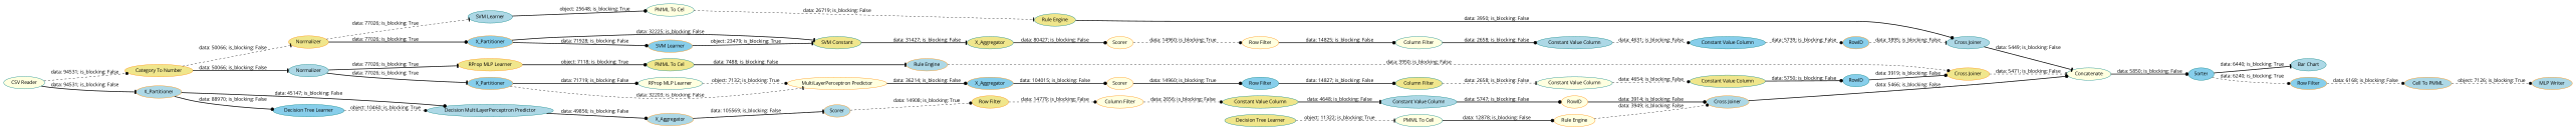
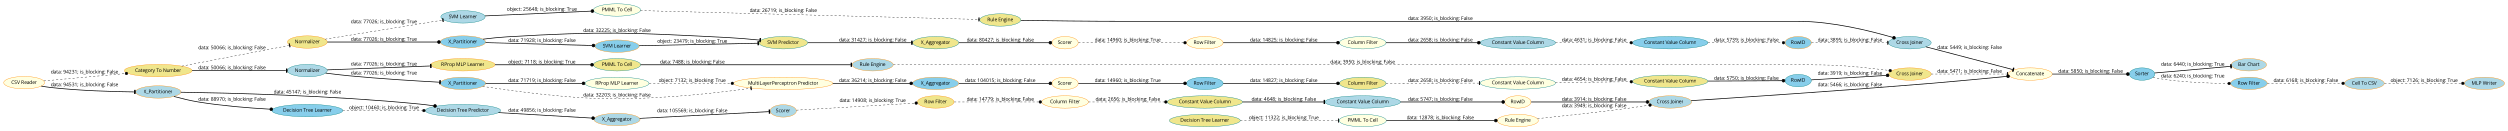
  digraph {
    fontname="Open Sans"
    rankdir=LR
    node [color=teal fillcolor=lightblue fontname="Open Sans" style=filled]
    edge [arrowhead=dot fontname="Open Sans" style=bold]
    n1 [color=darkorange fillcolor=khaki label="RProp MLP Learner"]
    n2 [fillcolor=khaki label="PMML To Cell"]
    n3 [color=darkorange label="Rule Engine"]
-   n4 [fillcolor=khaki label="SVM Constant"]
+   n4 [fillcolor=khaki label="SVM Predictor"]
    n5 [fillcolor=khaki label=X_Aggregator]
    n6 [color=darkorange fillcolor=lightyellow label=Scorer]
    n7 [label="SVM Learner"]
    n8 [fillcolor=lightyellow label="PMML To Cell"]
    n9 [fillcolor=khaki label="Rule Engine"]
    n10 [fillcolor=khaki label="Constant Value Column"]
    n11 [label="Constant Value Column"]
    n12 [color=darkorange fillcolor=lightyellow label=RowID]
    n13 [fillcolor=lightyellow label="Constant Value Column"]
    n14 [fillcolor=khaki label="Constant Value Column"]
    n15 [fillcolor=skyblue label=RowID]
    n16 [color=darkorange label="Cross Joiner"]
-   n17 [fillcolor=lightyellow label=Concatenate]
+   n17 [color=darkorange fillcolor=lightyellow label=Concatenate]
    n18 [fillcolor=lightyellow label="Column Filter"]
    n19 [label="Constant Value Column"]
    n20 [fillcolor=skyblue label="Constant Value Column"]
    n21 [fillcolor=skyblue label=Sorter]
    n22 [color=darkorange fillcolor=skyblue label=X_Partitioner]
    n23 [color=darkorange fillcolor=skyblue label="SVM Learner"]
    n24 [label="Cross Joiner"]
-   n25 [label="Bar Chart"]
+   n25 [color=darkorange label="Bar Chart"]
    n26 [color=darkorange fillcolor=khaki label=Normalizer]
-   n27 [fillcolor=lightyellow label="CSV Reader"]
+   n27 [color=darkorange fillcolor=lightyellow label="CSV Reader"]
    n28 [color=darkorange fillcolor=khaki label="Category To Number"]
    n29 [color=darkorange label=X_Partitioner]
    n30 [label=Normalizer]
-   n31 [label="Decision MultiLayerPerceptron Predictor"]
+   n31 [label="Decision Tree Predictor"]
    n32 [fillcolor=skyblue label="Decision Tree Learner"]
-   n33 [color=darkorange label="Cell To PMML"]
+   n33 [color=darkorange label="Cell To CSV"]
    n34 [color=darkorange label="MLP Writer"]
    n35 [color=darkorange fillcolor=khaki label="Cross Joiner"]
    n36 [color=darkorange fillcolor=lightyellow label="Row Filter"]
    n37 [fillcolor=lightyellow label="PMML To Cell"]
    n38 [color=darkorange fillcolor=lightyellow label="Rule Engine"]
    n39 [fillcolor=skyblue label="Row Filter"]
    n40 [fillcolor=khaki label="Column Filter"]
    n41 [color=darkorange fillcolor=skyblue label=X_Partitioner]
    n42 [color=darkorange fillcolor=skyblue label="Row Filter"]
    n43 [color=darkorange fillcolor=lightyellow label="Column Filter"]
    n44 [fillcolor=lightyellow label="RProp MLP Learner"]
    n45 [color=darkorange fillcolor=lightyellow label="MultiLayerPerceptron Predictor"]
    n46 [color=darkorange fillcolor=skyblue label=X_Aggregator]
    n47 [color=darkorange fillcolor=khaki label="Row Filter"]
    n48 [color=darkorange fillcolor=skyblue label=RowID]
    n49 [color=darkorange label=X_Aggregator]
    n50 [color=darkorange label=Scorer]
    n51 [color=darkorange fillcolor=lightyellow label=Scorer]
    n52 [fillcolor=khaki label="Decision Tree Learner"]
    n1 -> n2 [label="object: 7118; is_blocking: True"]
    n2 -> n3 [arrowhead=tee label="data: 7488; is_blocking: False"]
    n3 -> n35 [label="data: 3950; is_blocking: False" style=dashed]
    n4 -> n5 [arrowhead=tee label="data: 31427; is_blocking: False"]
    n5 -> n6 [label="data: 80427; is_blocking: False"]
    n6 -> n36 [label="data: 14960; is_blocking: True" style=dashed]
    n7 -> n8 [label="object: 25648; is_blocking: True"]
    n8 -> n9 [arrowhead=tee label="data: 26719; is_blocking: False" style=dashed]
    n9 -> n24 [label="data: 3950; is_blocking: False"]
    n10 -> n11 [arrowhead=tee label="data: 4648; is_blocking: False"]
    n11 -> n12 [label="data: 5747; is_blocking: False"]
    n12 -> n16 [label="data: 3914; is_blocking: False"]
    n13 -> n14 [label="data: 4654; is_blocking: False" style=dashed]
    n14 -> n15 [label="data: 5750; is_blocking: False"]
    n15 -> n35 [label="data: 3919; is_blocking: False"]
    n16 -> n17 [label="data: 5466; is_blocking: False"]
    n17 -> n21 [label="data: 5850; is_blocking: False"]
    n18 -> n19 [label="data: 2658; is_blocking: False"]
    n19 -> n20 [label="data: 4631; is_blocking: False" style=dashed]
    n20 -> n48 [label="data: 5739; is_blocking: False" style=dashed]
    n21 -> n25 [arrowhead=tee label="data: 6440; is_blocking: True"]
    n21 -> n42 [label="data: 6240; is_blocking: True" style=dashed]
    n22 -> n4 [arrowhead=tee label="data: 32225; is_blocking: False"]
    n22 -> n23 [label="data: 71928; is_blocking: False"]
    n23 -> n4 [arrowhead=tee label="object: 23479; is_blocking: True"]
    n24 -> n17 [arrowhead=tee label="data: 5449; is_blocking: False"]
    n26 -> n7 [arrowhead=tee label="data: 77026; is_blocking: True" style=dashed]
    n26 -> n22 [label="data: 77026; is_blocking: True"]
-   n27 -> n28 [label="data: 94531; is_blocking: False" style=dashed]
+   n27 -> n28 [label="data: 94231; is_blocking: False" style=dashed]
    n27 -> n29 [arrowhead=tee label="data: 94531; is_blocking: False"]
    n28 -> n26 [arrowhead=tee label="data: 50066; is_blocking: False" style=dashed]
    n28 -> n30 [arrowhead=tee label="data: 50066; is_blocking: False"]
    n29 -> n31 [label="data: 45147; is_blocking: False"]
    n29 -> n32 [label="data: 88970; is_blocking: False"]
    n30 -> n1 [arrowhead=tee label="data: 77026; is_blocking: True"]
    n30 -> n41 [arrowhead=tee label="data: 77026; is_blocking: True"]
    n31 -> n49 [label="data: 49856; is_blocking: False"]
    n32 -> n31 [label="object: 10460; is_blocking: True" style=dashed]
    n33 -> n34 [label="object: 7126; is_blocking: True" style=dashed]
    n35 -> n17 [arrowhead=tee label="data: 5471; is_blocking: False" style=dashed]
    n36 -> n18 [label="data: 14825; is_blocking: False"]
    n37 -> n38 [label="data: 12878; is_blocking: False"]
    n38 -> n16 [label="data: 3949; is_blocking: False" style=dashed]
    n39 -> n40 [label="data: 14827; is_blocking: False"]
    n40 -> n13 [arrowhead=tee label="data: 2658; is_blocking: False" style=dashed]
    n41 -> n44 [label="data: 71719; is_blocking: False"]
    n41 -> n45 [arrowhead=tee label="data: 32203; is_blocking: False" style=dashed]
    n42 -> n33 [label="data: 6168; is_blocking: False" style=dashed]
    n43 -> n10 [label="data: 2656; is_blocking: False" style=dashed]
    n44 -> n45 [label="object: 7132; is_blocking: True" style=dashed]
    n45 -> n46 [label="data: 36214; is_blocking: False"]
    n46 -> n51 [label="data: 104015; is_blocking: False"]
    n47 -> n43 [label="data: 14779; is_blocking: False" style=dashed]
    n48 -> n24 [arrowhead=tee label="data: 3895; is_blocking: False" style=dashed]
    n49 -> n50 [arrowhead=tee label="data: 105569; is_blocking: False"]
    n50 -> n47 [label="data: 14908; is_blocking: True" style=dashed]
    n51 -> n39 [label="data: 14960; is_blocking: True"]
    n52 -> n37 [arrowhead=tee label="object: 11322; is_blocking: True" style=dashed]
  }
